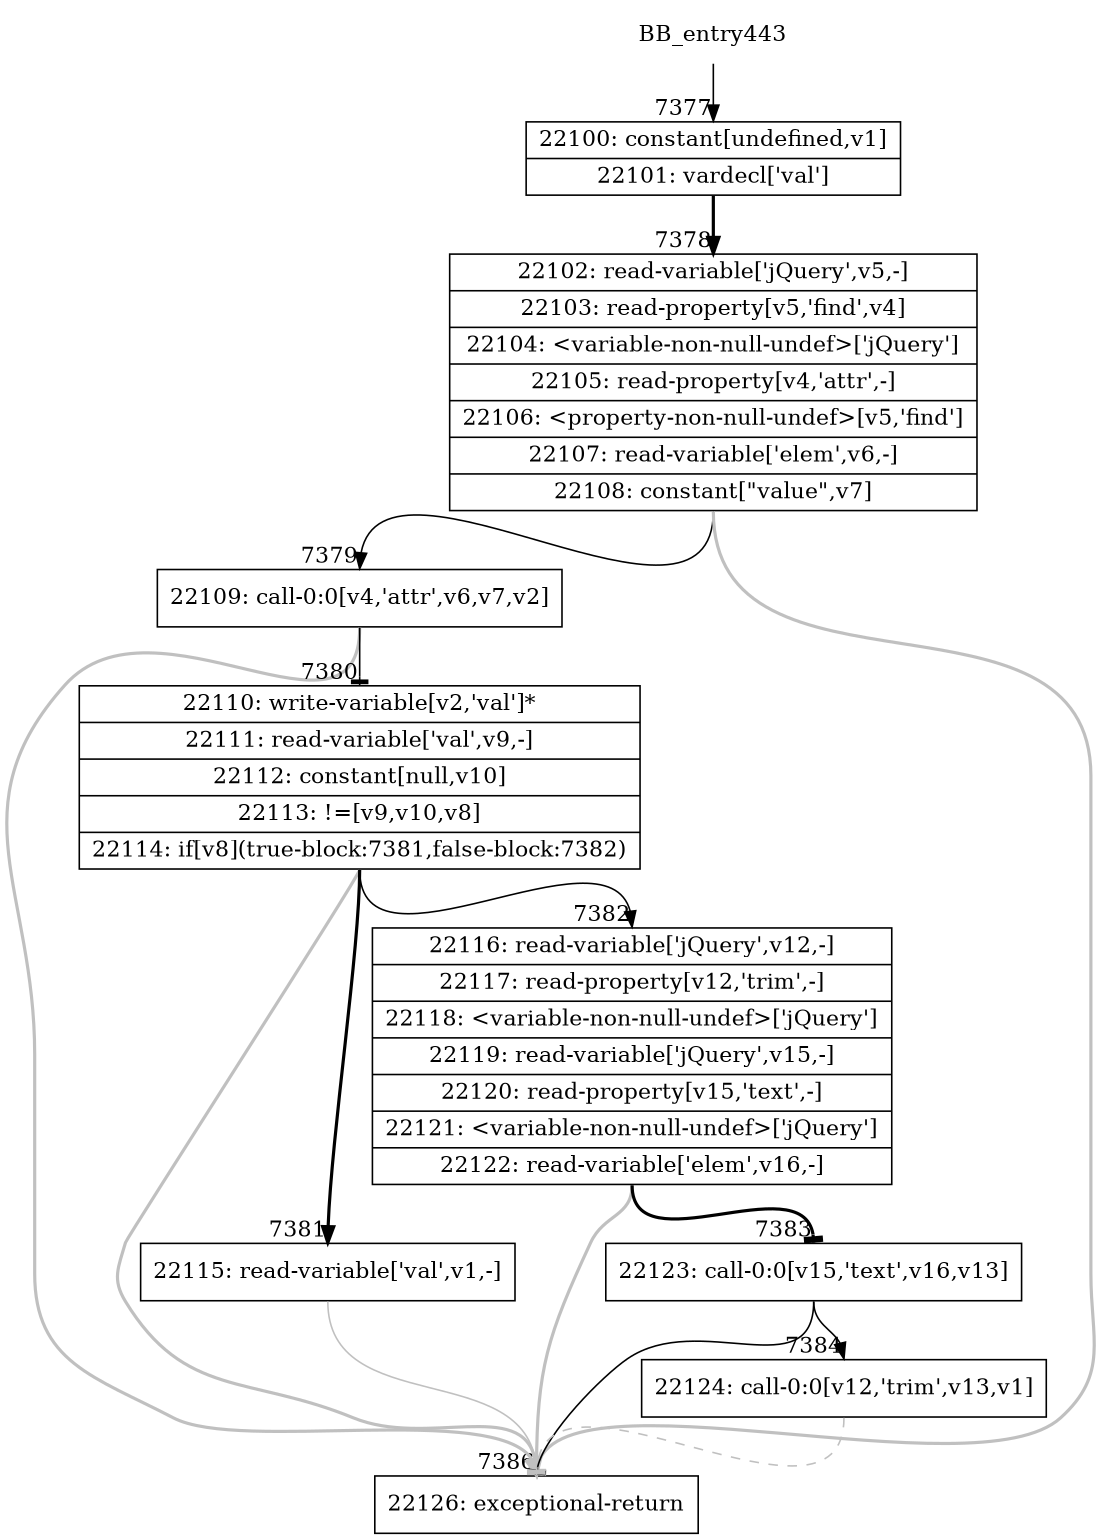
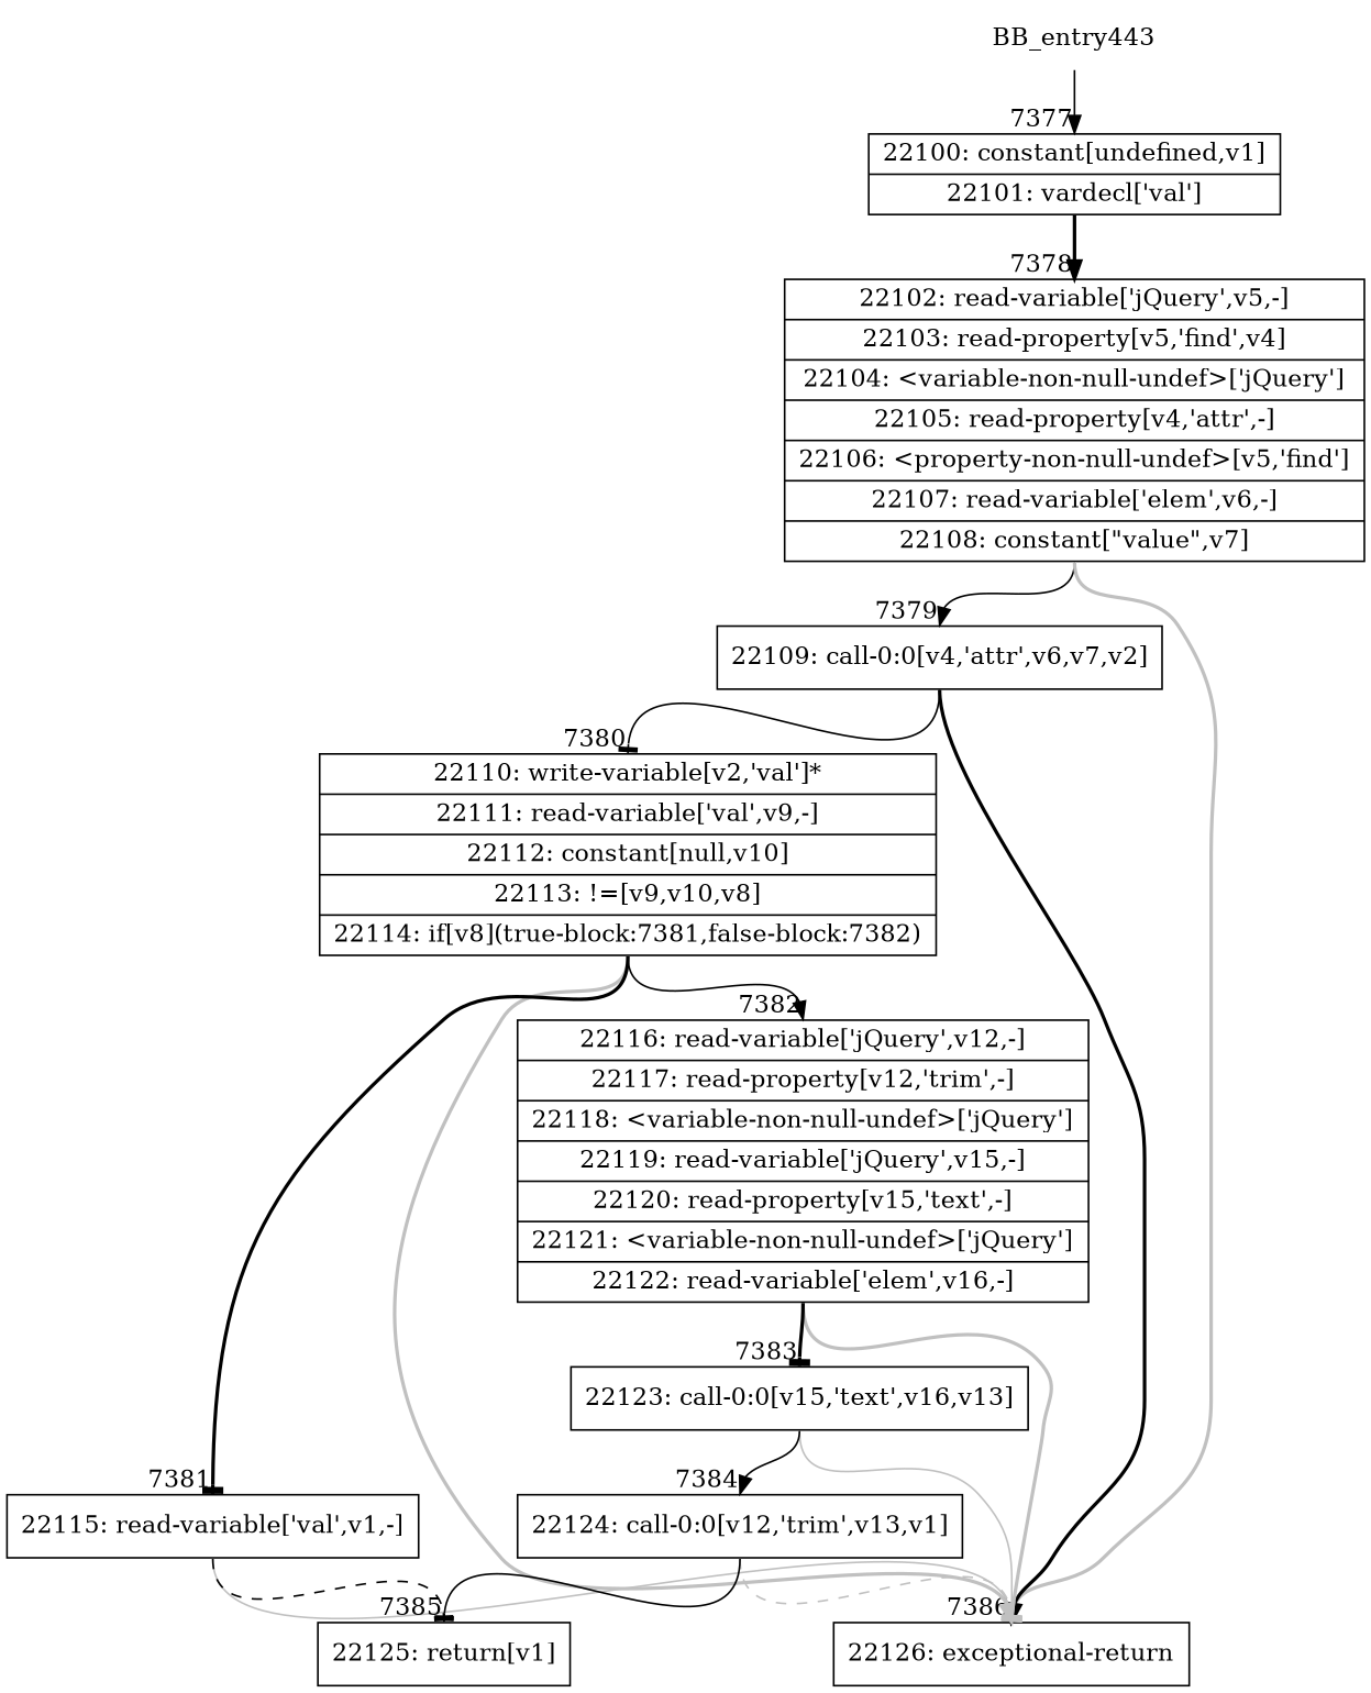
  digraph {
    rankdir=TD
    node [shape=record]
    edge [arrowhead=tee headport=n style=solid tailport=s]
    n1 [label=BB_entry443 shape=none]
    n2 [label="{22100: constant[undefined,v1]|22101: vardecl['val']}"]
    n3 [label="{22102: read-variable['jQuery',v5,-]|22103: read-property[v5,'find',v4]|22104: \<variable-non-null-undef\>['jQuery']|22105: read-property[v4,'attr',-]|22106: \<property-non-null-undef\>[v5,'find']|22107: read-variable['elem',v6,-]|22108: constant[\"value\",v7]}"]
    n4 [label="{22109: call-0:0[v4,'attr',v6,v7,v2]}"]
    n5 [label="{22126: exceptional-return}"]
    n6 [label="{22110: write-variable[v2,'val']*|22111: read-variable['val',v9,-]|22112: constant[null,v10]|22113: !=[v9,v10,v8]|22114: if[v8](true-block:7381,false-block:7382)}"]
    n7 [label="{22115: read-variable['val',v1,-]}"]
    n8 [label="{22116: read-variable['jQuery',v12,-]|22117: read-property[v12,'trim',-]|22118: \<variable-non-null-undef\>['jQuery']|22119: read-variable['jQuery',v15,-]|22120: read-property[v15,'text',-]|22121: \<variable-non-null-undef\>['jQuery']|22122: read-variable['elem',v16,-]}"]
+   n9 [label="{22125: return[v1]}"]
    n10 [label="{22123: call-0:0[v15,'text',v16,v13]}"]
    n11 [label="{22124: call-0:0[v12,'trim',v13,v1]}"]
    n1 -> n2 [arrowhead=normal headlabel="    7377"]
    n2 -> n3 [arrowhead=normal headlabel="      7378" style=bold]
    n3 -> n4 [arrowhead=normal headlabel="      7379"]
    n3 -> n5 [color=gray headlabel="      7386" style=bold]
-   n4 -> n5 [arrowhead=normal color=gray style=bold]
+   n4 -> n5 [arrowhead=normal color=black style=bold]
    n4 -> n6 [headlabel="      7380"]
    n6 -> n5 [arrowhead=normal color=gray style=bold]
-   n6 -> n7 [arrowhead=normal headlabel="      7381" style=bold]
+   n6 -> n7 [headlabel="      7381" style=bold]
    n6 -> n8 [arrowhead=normal headlabel="      7382"]
    n7 -> n5 [color=gray]
+   n7 -> n9 [headlabel="      7385" style=dashed]
    n8 -> n5 [color=gray style=bold]
    n8 -> n10 [headlabel="      7383" style=bold]
-   n10 -> n5 [color=black]
+   n10 -> n5 [color=gray]
    n10 -> n11 [arrowhead=normal headlabel="      7384"]
    n11 -> n5 [color=gray style=dashed]
+   n11 -> n9
  }
